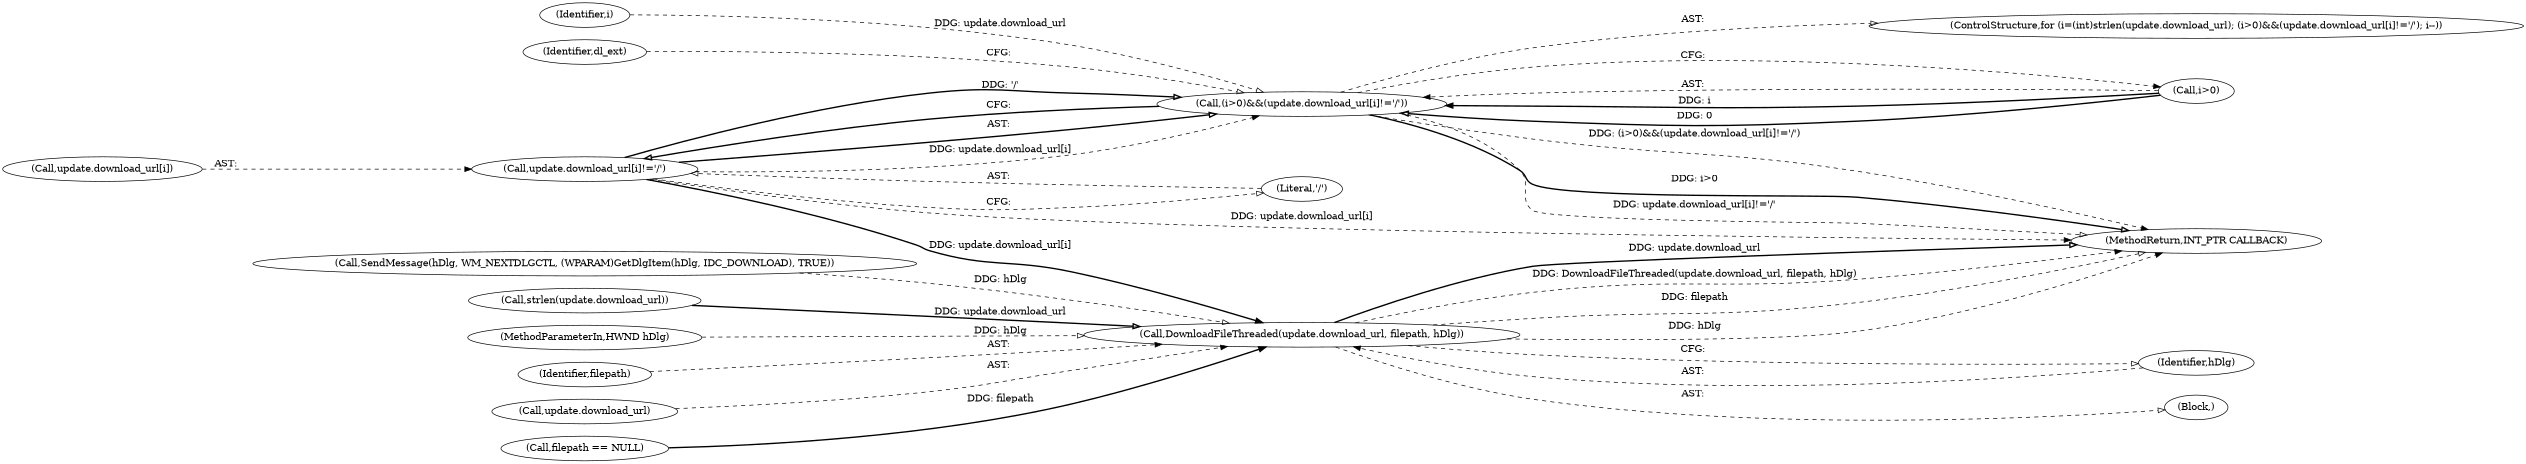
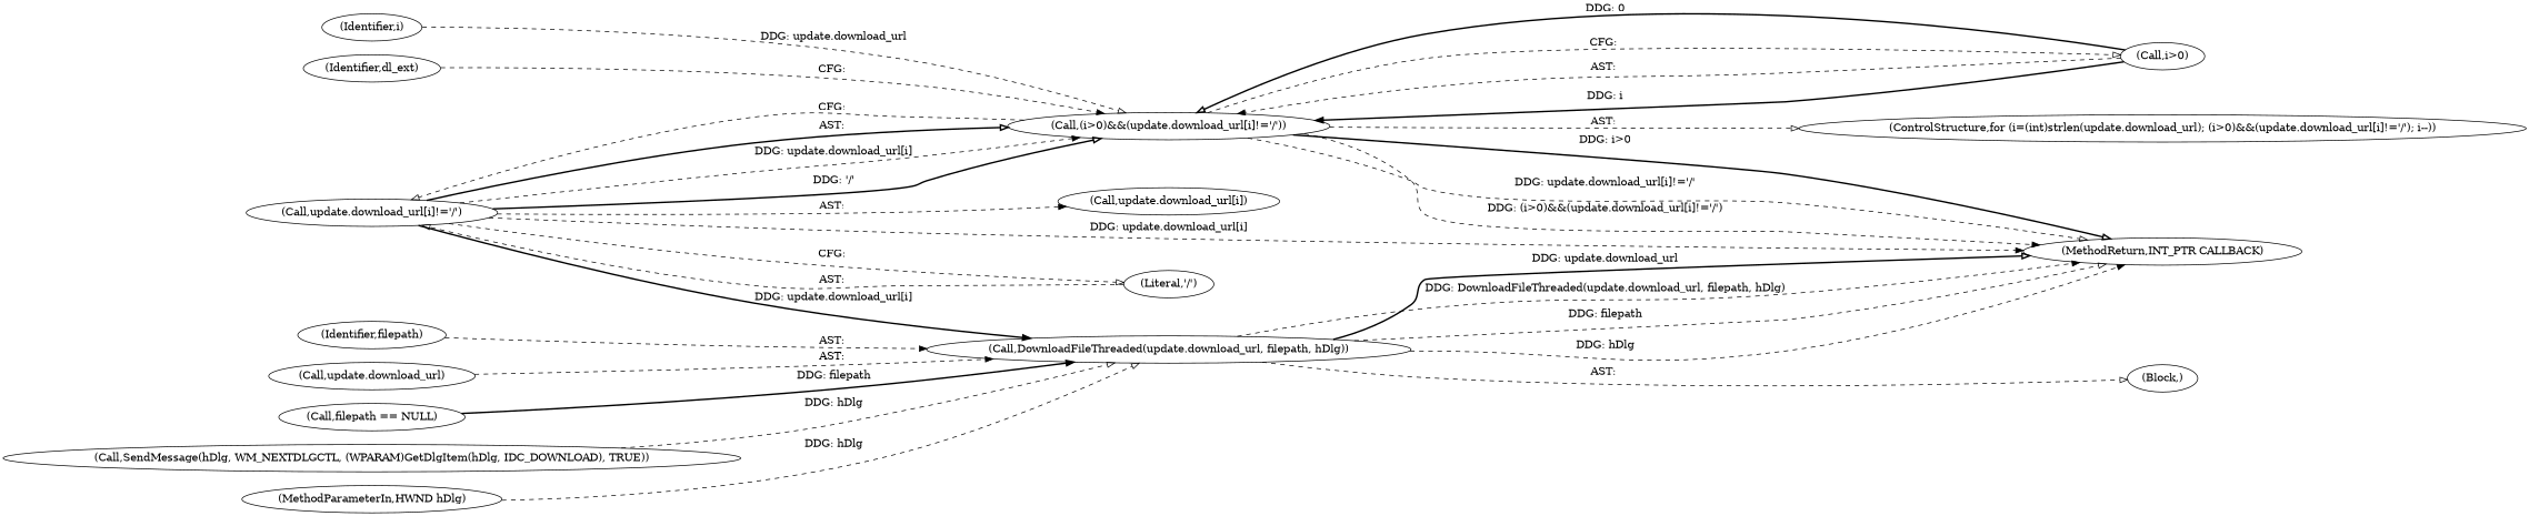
  digraph {
    rankdir=LR
    edge [arrowhead=onormal style=dashed]
    n1 [label="(Call,update.download_url[i]!='/')"]
    n2 [label="(Call,(i>0)&&(update.download_url[i]!='/'))"]
    n3 [label="(Call,DownloadFileThreaded(update.download_url, filepath, hDlg))"]
    n4 [label="(Literal,'/')"]
    n5 [label="(MethodReturn,INT_PTR CALLBACK)"]
    n6 [label="(ControlStructure,for (i=(int)strlen(update.download_url); (i>0)&&(update.download_url[i]!='/'); i--))"]
    n7 [label="(Call,i>0)"]
-   n8 [label="(Identifier,hDlg)"]
    n9 [label="(Block,)"]
    n10 [label="(MethodParameterIn,HWND hDlg)"]
    n11 [label="(Identifier,filepath)"]
    n12 [label="(Call,update.download_url)"]
    n13 [label="(Call,filepath == NULL)"]
    n14 [label="(Call,update.download_url[i])"]
    n15 [label="(Identifier,i)"]
    n16 [label="(Identifier,dl_ext)"]
    n17 [label="(Call,SendMessage(hDlg, WM_NEXTDLGCTL, (WPARAM)GetDlgItem(hDlg, IDC_DOWNLOAD), TRUE))"]
-   n18 [label="(Call,strlen(update.download_url))"]
    n1 -> n2 [label="AST: " style=bold]
    n1 -> n2 [arrowhead=normal label="DDG: update.download_url[i]"]
    n1 -> n2 [label="DDG: '/'" style=bold]
    n1 -> n3 [arrowhead=normal label="DDG: update.download_url[i]" style=bold]
    n1 -> n4 [label="CFG: "]
    n1 -> n5 [arrowhead=normal label="DDG: update.download_url[i]"]
-   n2 -> n1 [label="CFG: " style=bold]
+   n2 -> n1 [label="CFG: "]
    n2 -> n5 [arrowhead=normal label="DDG: (i>0)&&(update.download_url[i]!='/')"]
    n2 -> n5 [label="DDG: i>0" style=bold]
    n2 -> n5 [label="DDG: update.download_url[i]!='/'"]
    n2 -> n6 [label="AST: "]
-   n2 -> n7 [arrowhead=normal label="CFG: "]
+   n2 -> n7 [label="CFG: "]
    n3 -> n5 [label="DDG: filepath"]
    n3 -> n5 [arrowhead=normal label="DDG: hDlg"]
    n3 -> n5 [label="DDG: update.download_url" style=bold]
    n3 -> n5 [arrowhead=normal label="DDG: DownloadFileThreaded(update.download_url, filepath, hDlg)"]
-   n3 -> n8 [label="CFG: "]
    n3 -> n9 [label="AST: "]
    n4 -> n1 [label="AST: "]
    n7 -> n2 [arrowhead=normal label="AST: "]
    n7 -> n2 [arrowhead=normal label="DDG: i" style=bold]
    n7 -> n2 [label="DDG: 0" style=bold]
-   n8 -> n3 [arrowhead=normal label="AST: "]
    n10 -> n3 [label="DDG: hDlg"]
    n11 -> n3 [arrowhead=normal label="AST: "]
    n12 -> n3 [arrowhead=normal label="AST: "]
    n13 -> n3 [arrowhead=normal label="DDG: filepath" style=bold]
-   n14 -> n1 [arrowhead=normal label="AST: "]
+   n1 -> n14 [arrowhead=normal label="AST: "]
    n15 -> n2 [label="DDG: update.download_url"]
-   n16 -> n2 [label="CFG: "]
+   n16 -> n2 [arrowhead=normal label="CFG: "]
    n17 -> n3 [label="DDG: hDlg"]
-   n18 -> n3 [label="DDG: update.download_url" style=bold]
  }
